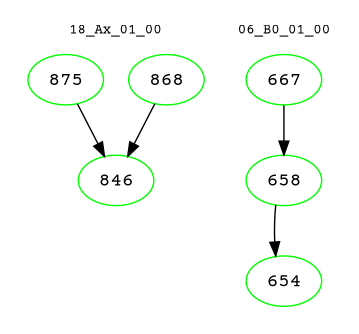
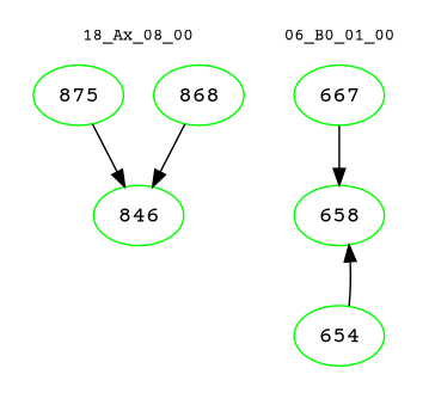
  digraph {
    fontname="Courier Prime"
    node [color=green fontname="Courier Prime"]
    edge [color=black fontname="Courier Prime"]
    n1 [label=868]
    n2 [label=846]
    n3 [label=875]
    n4 [label=667]
    n5 [label=658]
    n6 [label=654]
    subgraph cluster_1 {
      color=white
      fontsize=10
-     label="18_Ax_01_00"
+     label="18_Ax_08_00"
      n1
      n2
      n3
    }
    subgraph cluster_2 {
      color=white
      fontsize=10
      label="06_B0_01_00"
      n4
      n5
      n6
    }
    n1 -> n2
    n3 -> n2
    n4 -> n5
-   n5 -> n6
+   n6 -> n5
  }
